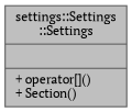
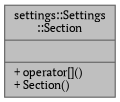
  digraph {
    fontname="PT Serif"
-   n1 [color=gray40 fillcolor=grey75 fontcolor=black fontname="PT Serif" fontsize=10 height=0.2 label="{settings::Settings\l::Settings\n||+ operator[]()\l+ Section()\l}" shape=record style=filled width=0.4]
+   n1 [color=gray40 fillcolor=grey75 fontcolor=black fontname="PT Serif" fontsize=10 height=0.2 label="{settings::Settings\l::Section\n||+ operator[]()\l+ Section()\l}" shape=record style=filled width=0.4]
  }
